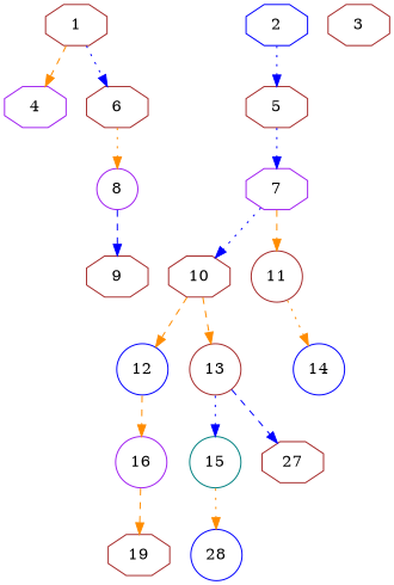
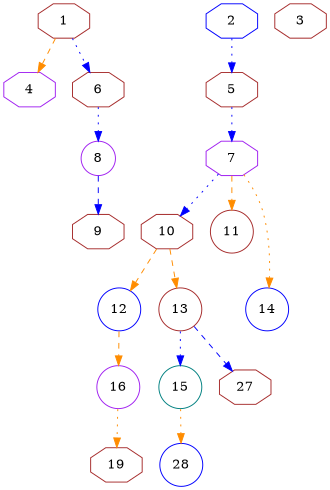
  digraph {
    node [alpha=0.11 color=brown shape=octagon]
    edge [color=darkorange style=dashed]
    1 [alpha=0.16 expect_size=1366326258893116]
    4 [alpha=0.13 color=purple expect_size=217356509653338368]
    6 [expect_size=2220110253113735]
    8 [alpha=0.19 color=purple expect_size=68039232925995106304 shape=circle]
    9 [alpha=0.20 expect_size=96919588181972144]
    2 [alpha=0.10 color=blue expect_size=29768429035880456]
    5 [alpha=0.14 expect_size=473352484073713]
    7 [alpha=0.10 color=purple expect_size=13226288614700980]
    10 [alpha=0.18 expect_size=3829785746147860]
    11 [expect_size=134051276581635096576 shape=circle]
    3 [alpha=0.14 expect_size=43184260144528464]
    12 [color=blue expect_size=115770471427071040 shape=circle]
    13 [alpha=0.20 expect_size=654008860733865984 shape=circle]
    14 [alpha=0.04 color=blue expect_size=25764673493399502848 shape=circle]
    16 [alpha=0.19 color=purple expect_size=608224388863179 shape=circle]
    15 [alpha=0.04 color=teal expect_size=89858901949254991872 shape=circle]
    n17 [alpha=0.06 expect_size=404541151948163904 label=27]
    19 [alpha=0.02 expect_size=6320610597448626]
    n19 [alpha=0.01 color=blue expect_size=62304565971689944 label=28 shape=circle]
    1 -> 4
    1 -> 6 [color=blue style=dotted]
-   6 -> 8 [style=dotted]
+   6 -> 8 [color=blue style=dotted]
    8 -> 9 [color=blue]
    2 -> 5 [color=blue style=dotted]
    5 -> 7 [color=blue style=dotted]
    7 -> 10 [color=blue style=dotted]
    7 -> 11
    10 -> 12
    10 -> 13
-   11 -> 14 [style=dotted]
+   7 -> 14 [style=dotted]
    12 -> 16
    13 -> 15 [color=blue style=dotted]
    13 -> n17 [color=blue]
-   16 -> 19
+   16 -> 19 [style=dotted]
    15 -> n19 [style=dotted]
  }
